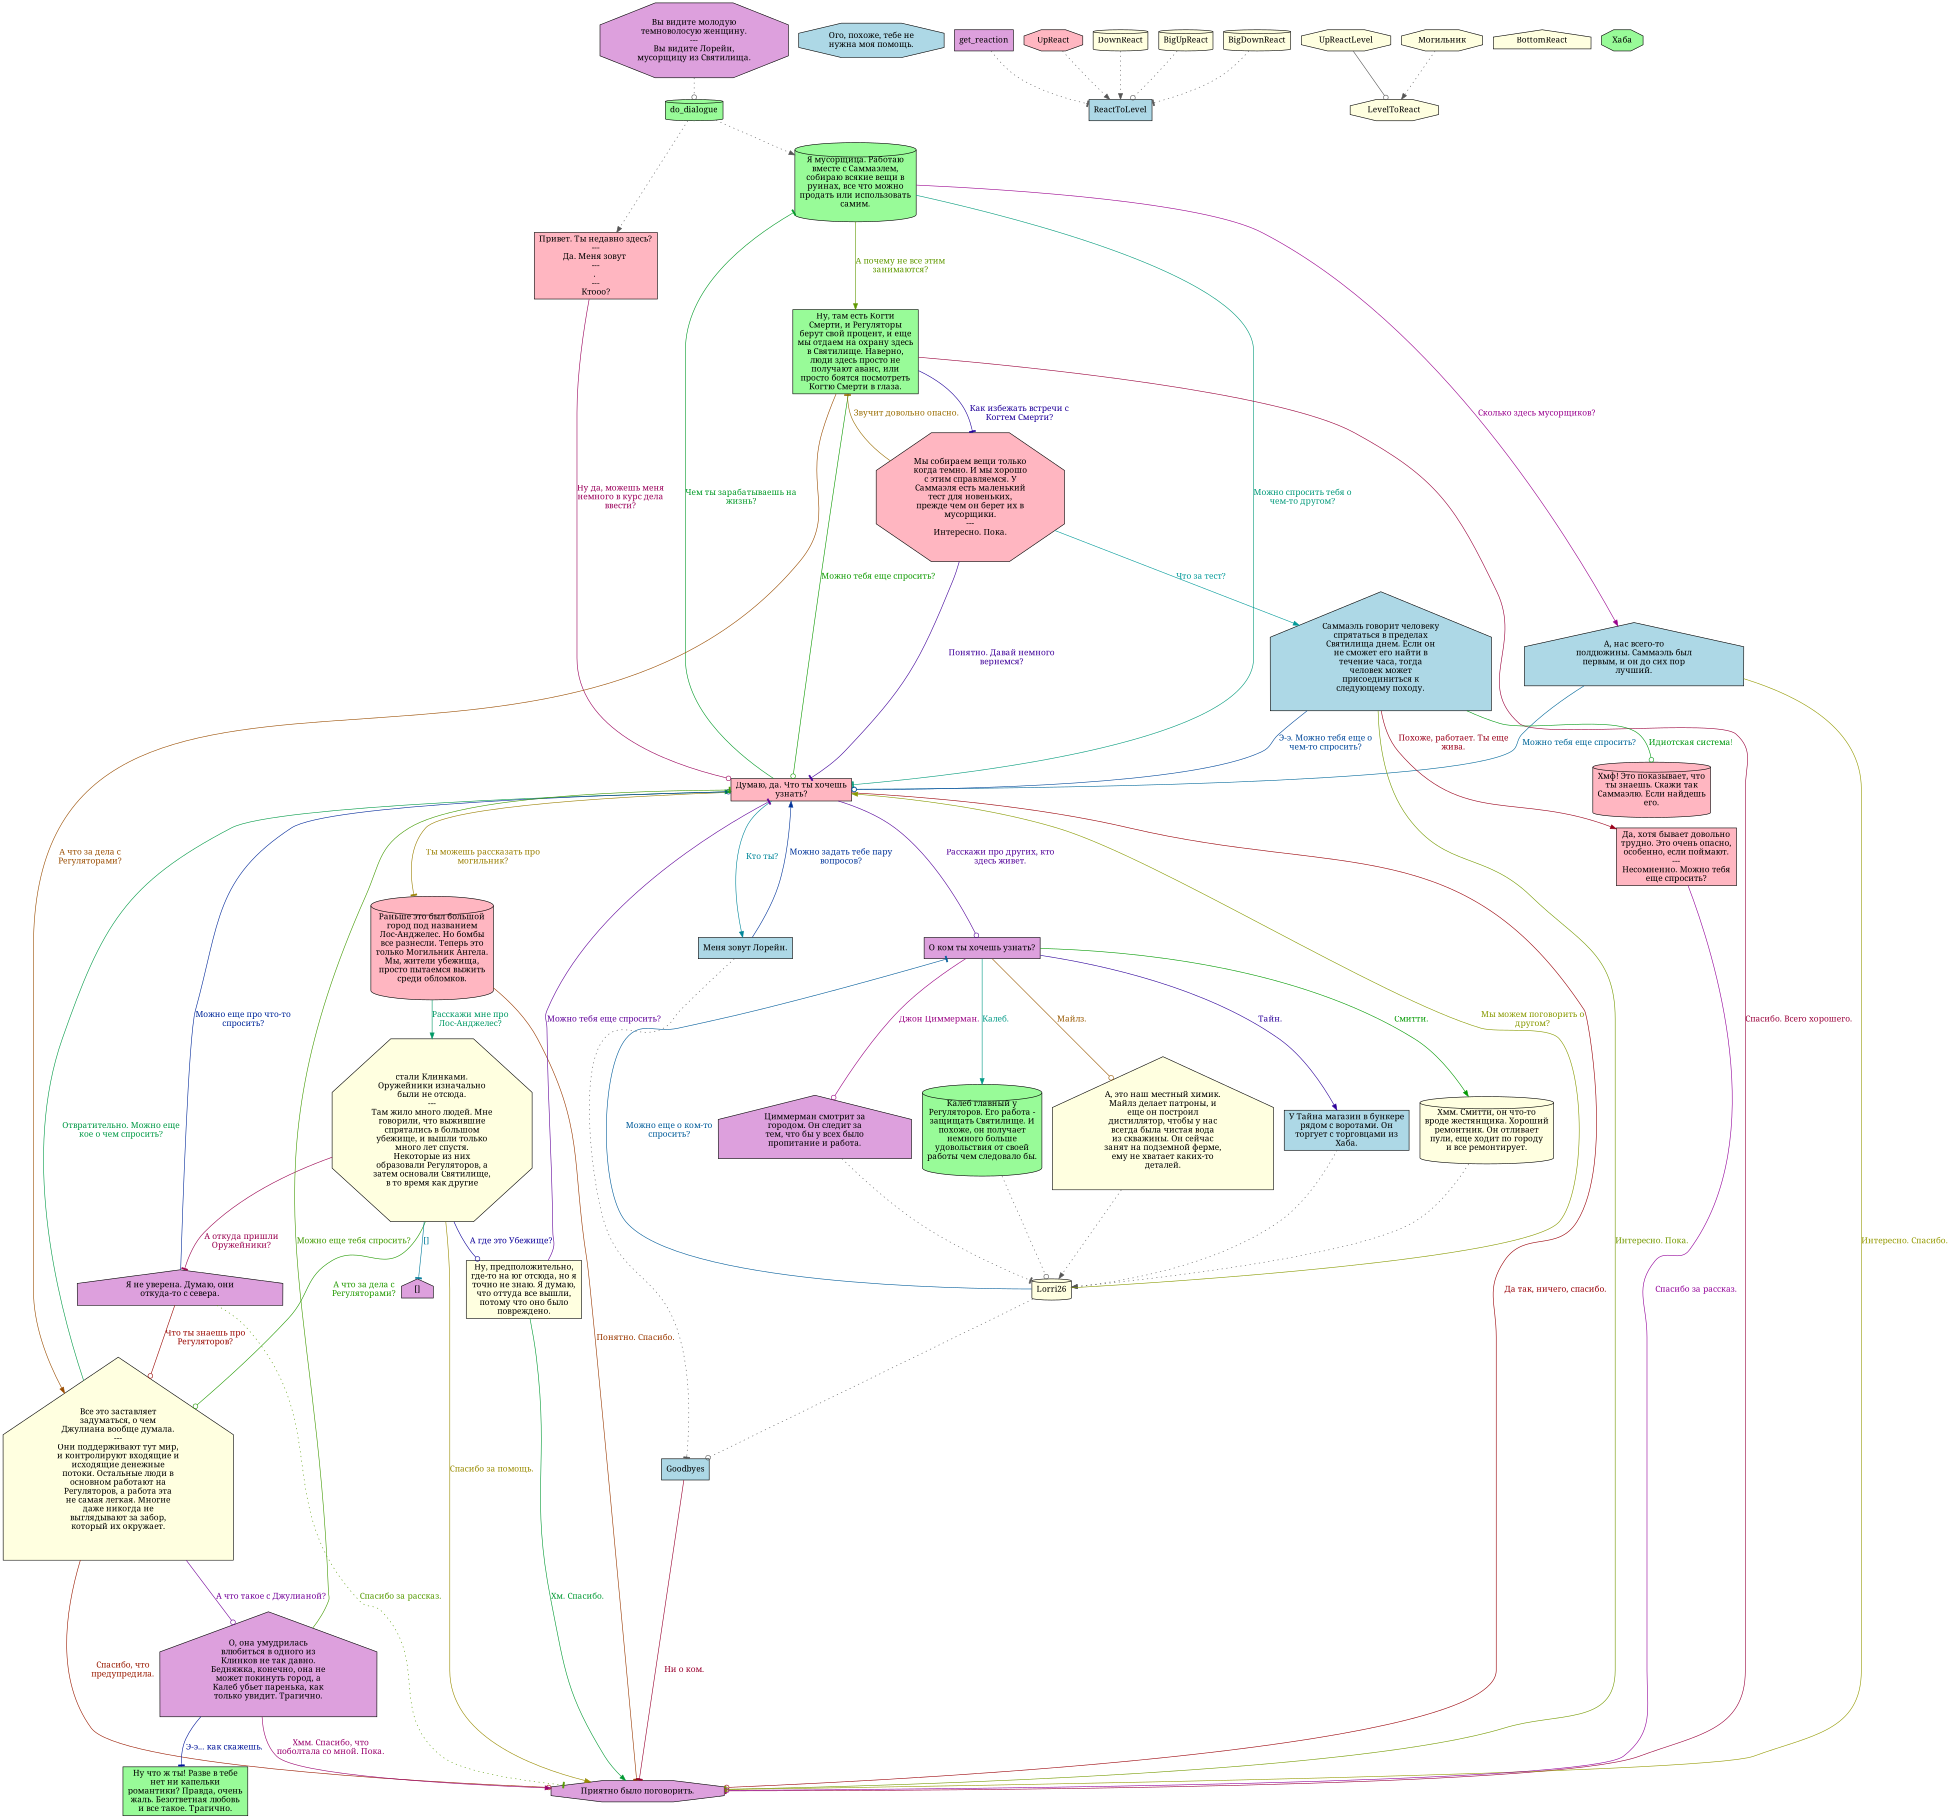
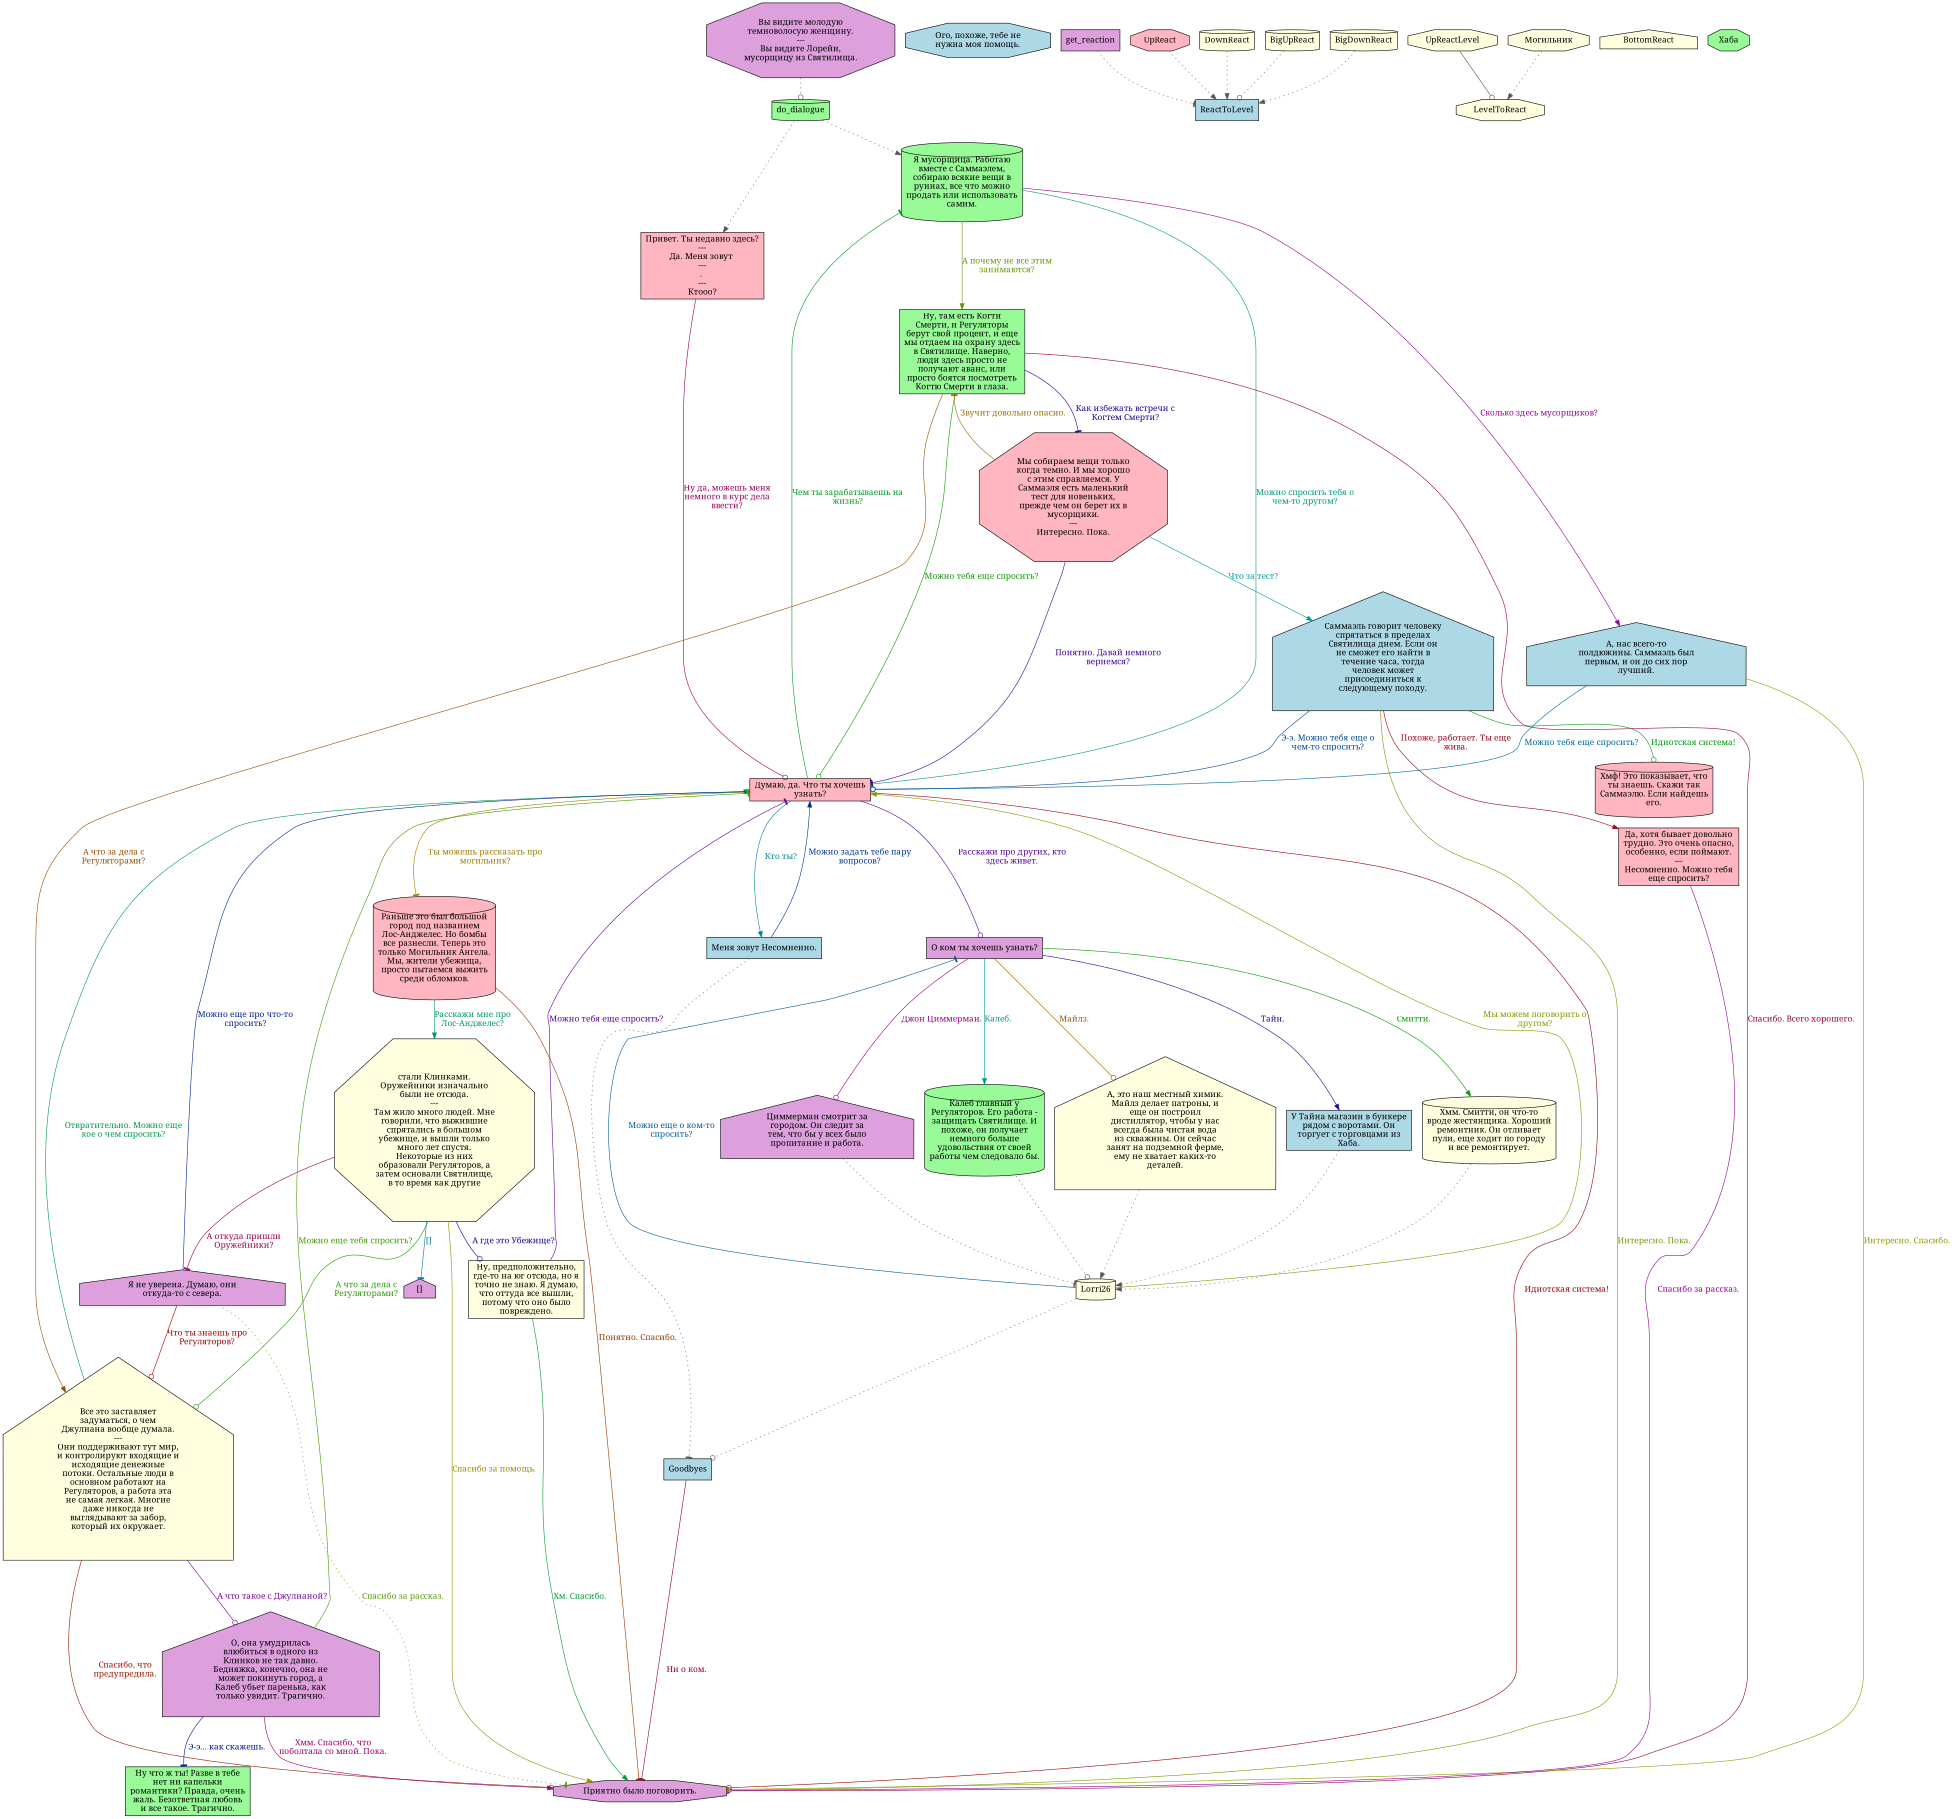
  digraph {
    fontname="Noto Serif"
    node [color="#000000" fillcolor=lightyellow fontname="Noto Serif" shape=box style=filled]
    edge [arrowhead=normal color="#555555" fontname="Noto Serif"]
    n1 [fillcolor=plum label="Вы видите молодую\nтемноволосую женщину.\n---\nВы видите Лорейн,\nмусорщицу из Святилища." shape=octagon]
    do_dialogue [fillcolor=palegreen shape=cylinder]
    n3 [fillcolor=palegreen label="Я мусорщица. Работаю\nвместе с Саммаэлем,\nсобираю всякие вещи в\nруинах, все что можно\nпродать или использовать\nсамим." shape=cylinder]
    n4 [fillcolor=lightpink label="Привет. Ты недавно здесь?\n---\nДа. Меня зовут \n---\n. \n---\nКтооо?"]
    n5 [fillcolor=lightpink label="Думаю, да. Что ты хочешь\nузнать?"]
    n6 [fillcolor=palegreen label="Ну, там есть Когти\nСмерти, и Регуляторы\nберут свой процент, и еще\nмы отдаем на охрану здесь\nв Святилище. Наверно,\nлюди здесь просто не\nполучают аванс, или\nпросто боятся посмотреть\nКогтю Смерти в глаза."]
    n7 [fillcolor=lightblue label="А, нас всего-то\nполдюжины. Саммаэль был\nпервым, и он до сих пор\nлучший." shape=house]
-   n8 [fillcolor=lightblue label="Меня зовут Лорейн."]
+   n8 [fillcolor=lightblue label="Меня зовут Несомненно."]
    n9 [fillcolor=lightpink label="Раньше это был большой\nгород под названием\nЛос-Анджелес. Но бомбы\nвсе разнесли. Теперь это\nтолько Могильник Ангела.\nМы, жители убежища,\nпросто пытаемся выжить\nсреди обломков." shape=cylinder]
    n10 [fillcolor=plum label="О ком ты хочешь узнать?"]
    n11 [fillcolor=plum label="Приятно было поговорить." shape=octagon]
    n12 [label="Все это заставляет\nзадуматься, о чем\nДжулиана вообще думала.\n---\nОни поддерживают тут мир,\nи контролируют входящие и\nисходящие денежные\nпотоки. Остальные люди в\nосновном работают на\nРегуляторов, а работа эта\nне самая легкая. Многие\nдаже никогда не\nвыглядывают за забор,\nкоторый их окружает." shape=house]
    n13 [fillcolor=lightpink label="Мы собираем вещи только\nкогда темно. И мы хорошо\nс этим справляемся. У\nСаммаэля есть маленький\nтест для новеньких,\nпрежде чем он берет их в\nмусорщики.\n---\nИнтересно. Пока." shape=octagon]
    Goodbyes [fillcolor=lightblue]
    n15 [label="стали Клинками.\nОружейники изначально\nбыли не отсюда.\n---\nТам жило много людей. Мне\nговорили, что выжившие\nспрятались в большом\nубежище, и вышли только\nмного лет спустя.\nНекоторые из них\nобразовали Регуляторов, а\nзатем основали Святилище,\nв то время как другие" shape=octagon]
    n16 [fillcolor=plum label="Циммерман смотрит за\nгородом. Он следит за\nтем, что бы у всех было\nпропитание и работа." shape=house]
    n17 [fillcolor=palegreen label="Калеб главный у\nРегуляторов. Его работа -\nзащищать Святилище. И\nпохоже, он получает\nнемного больше\nудовольствия от своей\nработы чем следовало бы." shape=cylinder]
    n18 [label="А, это наш местный химик.\nМайлз делает патроны, и\nеще он построил\nдистиллятор, чтобы у нас\nвсегда была чистая вода\nиз скважины. Он сейчас\nзанят на подземной ферме,\nему не хватает каких-то\nдеталей." shape=house]
    n19 [fillcolor=lightblue label="У Тайна магазин в бункере\nрядом с воротами. Он\nторгует с торговцами из\nХаба."]
    n20 [label="Хмм. Смитти, он что-то\nвроде жестянщика. Хороший\nремонтник. Он отливает\nпули, еще ходит по городу\nи все ремонтирует." shape=cylinder]
    n21 [label="Ну, предположительно,\nгде-то на юг отсюда, но я\nточно не знаю. Я думаю,\nчто оттуда все вышли,\nпотому что оно было\nповреждено."]
    n22 [fillcolor=plum label="Я не уверена. Думаю, они\nоткуда-то с севера." shape=house]
    n23 [fillcolor=plum label="[]" shape=house]
    Lorri26 [shape=cylinder]
    n25 [fillcolor=plum label="О, она умудрилась\nвлюбиться в одного из\nКлинков не так давно.\nБедняжка, конечно, она не\nможет покинуть город, а\nКалеб убьет паренька, как\nтолько увидит. Трагично." shape=house]
    n26 [fillcolor=lightblue label="Саммаэль говорит человеку\nспрятаться в пределах\nСвятилища днем. Если он\nне сможет его найти в\nтечение часа, тогда\nчеловек может\nприсоединиться к\nследующему походу." shape=house]
    n27 [fillcolor=palegreen label="Ну что ж ты! Разве в тебе\nнет ни капельки\nромантики? Правда, очень\nжаль. Безответная любовь\nи все такое. Трагично."]
    n28 [fillcolor=lightpink label="Хмф! Это показывает, что\nты знаешь. Скажи так\nСаммаэлю. Если найдешь\nего." shape=cylinder]
    n29 [fillcolor=lightpink label="Да, хотя бывает довольно\nтрудно. Это очень опасно,\nособенно, если поймают.\n---\nНесомненно. Можно тебя\nеще спросить?"]
    n30 [fillcolor=lightblue label="Ого, похоже, тебе не\nнужна моя помощь." shape=octagon]
    get_reaction [fillcolor=plum]
    ReactToLevel [fillcolor=lightblue]
    LevelToReact [shape=octagon]
    UpReact [fillcolor=lightpink shape=octagon]
    DownReact [shape=cylinder]
    BottomReact [shape=house]
    n37 [fillcolor=palegreen label="Хаба" shape=octagon]
    BigUpReact [shape=cylinder]
    BigDownReact [shape=cylinder]
    UpReactLevel [shape=octagon]
    n41 [label="Могильник" shape=octagon]
    n1 -> do_dialogue [arrowhead=odot style=dotted]
    do_dialogue -> n3 [style=dotted]
    do_dialogue -> n4 [style=dotted]
    n3 -> n5 [arrowhead=tee color="#009979" fontcolor="#009979" label="Можно спросить тебя о\nчем-то другом?"]
    n3 -> n6 [color="#609900" fontcolor="#609900" label="А почему не все этим\nзанимаются?"]
    n3 -> n7 [color="#99008D" fontcolor="#99008D" label="Сколько здесь мусорщиков?"]
    n4 -> n5 [arrowhead=odot color="#99005A" fontcolor="#99005A" label="Ну да, можешь меня\nнемного в курс дела\nввести?"]
    n5 -> n3 [arrowhead=tee color="#009926" fontcolor="#009926" label="Чем ты зарабатываешь на\nжизнь?"]
    n5 -> n8 [color="#008699" fontcolor="#008699" label="Кто ты?"]
    n5 -> n9 [arrowhead=tee color="#997F00" fontcolor="#997F00" label="Ты можешь рассказать про\nмогильник?"]
    n5 -> n10 [arrowhead=odot color="#520099" fontcolor="#520099" label="Расскажи про других, кто\nздесь живет."]
-   n5 -> n11 [arrowhead=odot color="#990007" fontcolor="#990007" label="Да так, ничего, спасибо."]
+   n5 -> n11 [arrowhead=odot color="#990007" fontcolor="#990007" label="Идиотская система!"]
    n6 -> n5 [arrowhead=odot color="#0D9900" fontcolor="#0D9900" label="Можно тебя еще спросить?"]
    n6 -> n11 [arrowhead=tee color="#99003A" fontcolor="#99003A" label="Спасибо. Всего хорошего."]
    n6 -> n12 [color="#994C00" fontcolor="#994C00" label="А что за дела с\nРегуляторами?"]
    n6 -> n13 [arrowhead=tee color="#1F0099" fontcolor="#1F0099" label="Как избежать встречи с\nКогтем Смерти?"]
    n7 -> n5 [arrowhead=odot color="#006799" fontcolor="#006799" label="Можно тебя еще спросить?"]
    n7 -> n11 [arrowhead=odot color="#939900" fontcolor="#939900" label="Интересно. Спасибо."]
    n8 -> n5 [color="#003399" fontcolor="#003399" label="Можно задать тебе пару\nвопросов?"]
    n8 -> Goodbyes [arrowhead=tee style=dotted]
    n9 -> n11 [arrowhead=tee color="#993800" fontcolor="#993800" label="Понятно. Спасибо."]
    n9 -> n15 [color="#009965" fontcolor="#009965" label="Расскажи мне про\nЛос-Анджелес?"]
    n10 -> n16 [arrowhead=odot color="#990081" fontcolor="#990081" label="Джон Циммерман."]
    n10 -> n17 [color="#009985" fontcolor="#009985" label="Калеб."]
    n10 -> n18 [arrowhead=odot color="#995800" fontcolor="#995800" label="Майлз."]
    n10 -> n19 [color="#2B0099" fontcolor="#2B0099" label="Тайн."]
    n10 -> n20 [color="#019900" fontcolor="#019900" label="Смитти."]
    n12 -> n5 [color="#009945" fontcolor="#009945" label="Отвратительно. Можно еще\nкое о чем спросить?"]
    n12 -> n11 [arrowhead=odot color="#991900" fontcolor="#991900" label="Спасибо, что\nпредупредила."]
    n12 -> n25 [arrowhead=odot color="#720099" fontcolor="#720099" label="А что такое с Джулианой?"]
    n13 -> n5 [arrowhead=tee color="#3F0099" fontcolor="#3F0099" label="Понятно. Давай немного\nвернемся?"]
    n13 -> n6 [arrowhead=tee color="#996C00" fontcolor="#996C00" label="Звучит довольно опасно."]
    n13 -> n26 [color="#009998" fontcolor="#009998" label="Что за тест?"]
    Goodbyes -> n11 [arrowhead=tee color="#99002E" fontcolor="#99002E" label="Ни о ком."]
    n15 -> n11 [color="#998B00" fontcolor="#998B00" label="Спасибо за помощь."]
    n15 -> n12 [arrowhead=odot color="#219900" fontcolor="#219900" label="А что за дела с\nРегуляторами?"]
    n15 -> n21 [arrowhead=odot color="#0C0099" fontcolor="#0C0099" label="А где это Убежище?"]
    n15 -> n22 [arrowhead=tee color="#99004E" fontcolor="#99004E" label="А откуда пришли\nОружейники?"]
    n15 -> n23 [arrowhead=tee color="#007A99" fontcolor="#007A99" label="[]"]
    n16 -> Lorri26 [arrowhead=tee style=dotted]
    n17 -> Lorri26 [arrowhead=odot style=dotted]
    n18 -> Lorri26 [style=dotted]
    n19 -> Lorri26 [style=dotted]
    n20 -> Lorri26 [style=dotted]
    n21 -> n5 [arrowhead=tee color="#5F0099" fontcolor="#5F0099" label="Можно тебя еще спросить?"]
    n21 -> n11 [color="#009932" fontcolor="#009932" label="Хм. Спасибо."]
    n22 -> n5 [arrowhead=odot color="#002799" fontcolor="#002799" label="Можно еще про что-то\nспросить?"]
    n22 -> n11 [arrowhead=tee color="#549900" fontcolor="#549900" label="Спасибо за рассказ." style=dotted]
    n22 -> n12 [arrowhead=odot color="#990500" fontcolor="#990500" label="Что ты знаешь про\nРегуляторов?"]
    Lorri26 -> n5 [color="#879900" fontcolor="#879900" label="Мы можем поговорить о\nдругом?"]
    Lorri26 -> n10 [arrowhead=tee color="#005B99" fontcolor="#005B99" label="Можно еще о ком-то\nспросить?"]
    Lorri26 -> Goodbyes [arrowhead=odot style=dotted]
    n25 -> n5 [arrowhead=tee color="#409900" fontcolor="#409900" label="Можно еще тебя спросить?"]
    n25 -> n11 [color="#99006D" fontcolor="#99006D" label="Хмм. Спасибо, что\nпоболтала со мной. Пока."]
    n25 -> n27 [arrowhead=tee color="#001499" fontcolor="#001499" label="Э-э... как скажешь."]
    n26 -> n5 [arrowhead=odot color="#004799" fontcolor="#004799" label="Э-э. Можно тебя еще о\nчем-то спросить?"]
    n26 -> n11 [arrowhead=tee color="#749900" fontcolor="#749900" label="Интересно. Пока."]
    n26 -> n28 [arrowhead=odot color="#009912" fontcolor="#009912" label="Идиотская система!"]
    n26 -> n29 [color="#99001A" fontcolor="#99001A" label="Похоже, работает. Ты еще\nжива."]
    n29 -> n11 [arrowhead=odot color="#920099" fontcolor="#920099" label="Спасибо за рассказ."]
    get_reaction -> ReactToLevel [arrowhead=tee style=dotted]
    UpReact -> ReactToLevel [style=dotted]
    DownReact -> ReactToLevel [style=dotted]
    BigUpReact -> ReactToLevel [arrowhead=odot style=dotted]
-   BigDownReact -> ReactToLevel [arrowhead=tee style=dotted]
+   BigDownReact -> ReactToLevel [style=dotted]
    UpReactLevel -> LevelToReact [arrowhead=odot style=solid]
    n41 -> LevelToReact [style=dotted]
  }
